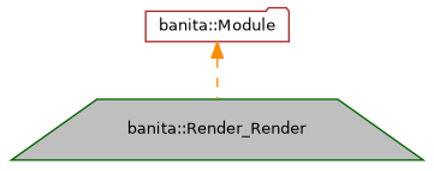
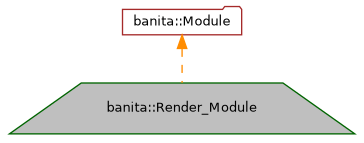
  digraph {
    node [fontname=Helvetica fontsize=10 style=filled]
-   n1 [color=darkgreen fillcolor=grey75 fontcolor=black height=0.2 label="banita::Render_Render" shape=trapezium width=0.4]
+   n1 [color=darkgreen fillcolor=grey75 fontcolor=black height=0.2 label="banita::Render_Module" shape=trapezium width=0.4]
    n2 [color=brown fillcolor=white height=0.2 label="banita::Module" shape=folder width=0.4]
    n2 -> n1 [color=darkorange dir=back fontname=Helvetica fontsize=10 labelfontname=Helvetica labelfontsize=10 style=dashed]
  }
